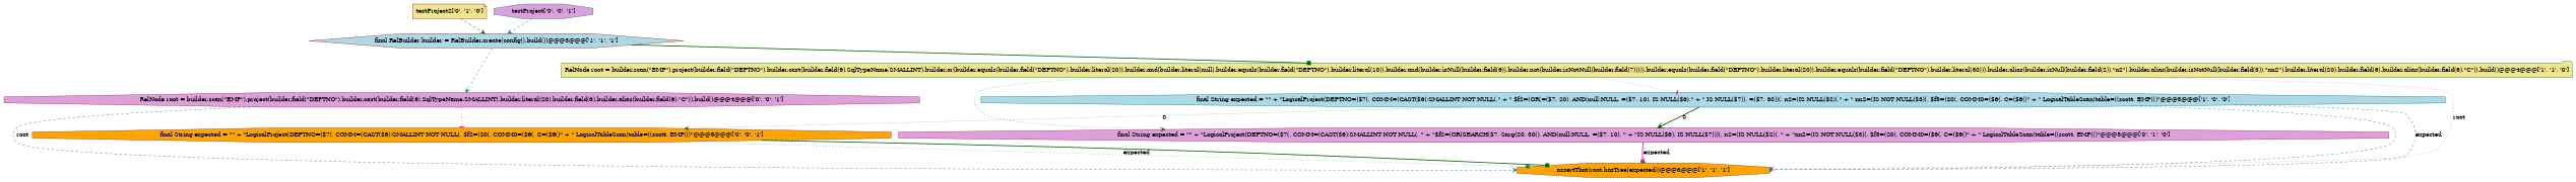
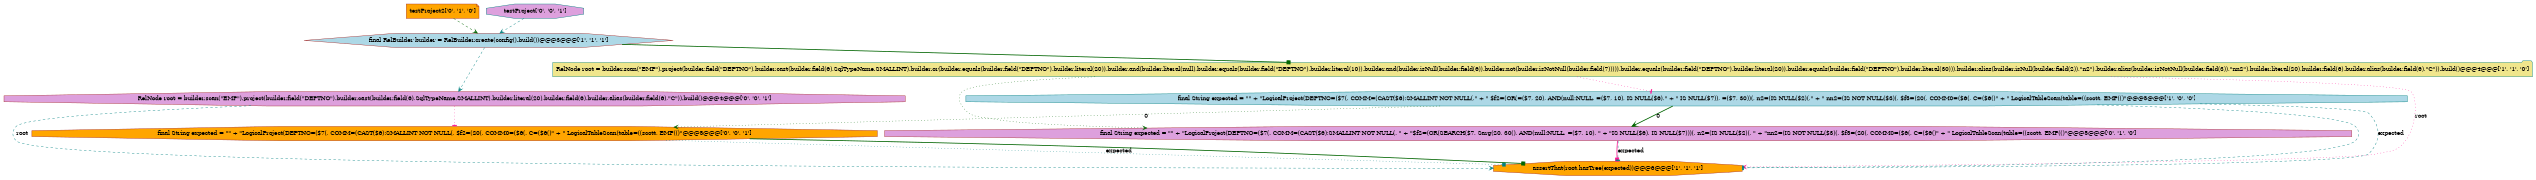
  digraph {
    node [color=brown fillcolor=plum shape=octagon style=filled]
    edge [arrowhead=vee color=teal style=dashed]
    n1 [fillcolor=orange label="final String expected = \"\" + \"LogicalProject(DEPTNO=($7(, COMM=(CAST($6):SMALLINT NOT NULL(, $f2=(20(, COMM0=($6(, C=($6()\" + \" LogicalTableScan(table=((scott, EMP(()\"@@@5@@@['0', '0', '1']"]
    n2 [fillcolor=orange label="assertThat(root,hasTree(expected))@@@6@@@['1', '1', '1']"]
    n3 [label="final String expected = \"\" + \"LogicalProject(DEPTNO=($7(, COMM=(CAST($6):SMALLINT NOT NULL(, \" + \"$f2=(OR(SEARCH($7, Sarg(20, 30(), AND(null:NULL, =($7, 10), \" + \"IS NULL($6), IS NULL($7)))(, n2=(IS NULL($2)(, \" + \"nn2=(IS NOT NULL($3)(, $f5=(20(, COMM0=($6(, C=($6()\" + \" LogicalTableScan(table=((scott, EMP(()\"@@@5@@@['0', '1', '0']"]
-   n4 [fillcolor=khaki label="testProject2['0', '1', '0']" shape=note]
+   n4 [fillcolor=orange label="testProject2['0', '1', '0']" shape=note]
    n5 [fillcolor=lightblue label="final RelBuilder builder = RelBuilder.create(config().build())@@@3@@@['1', '1', '1']" shape=hexagon]
    n6 [label="RelNode root = builder.scan(\"EMP\").project(builder.field(\"DEPTNO\"),builder.cast(builder.field(6),SqlTypeName.SMALLINT),builder.literal(20),builder.field(6),builder.alias(builder.field(6),\"C\")).build()@@@4@@@['0', '0', '1']"]
    n7 [color=teal fillcolor=khaki label="RelNode root = builder.scan(\"EMP\").project(builder.field(\"DEPTNO\"),builder.cast(builder.field(6),SqlTypeName.SMALLINT),builder.or(builder.equals(builder.field(\"DEPTNO\"),builder.literal(20)),builder.and(builder.literal(null),builder.equals(builder.field(\"DEPTNO\"),builder.literal(10)),builder.and(builder.isNull(builder.field(6)),builder.not(builder.isNotNull(builder.field(7))))),builder.equals(builder.field(\"DEPTNO\"),builder.literal(20)),builder.equals(builder.field(\"DEPTNO\"),builder.literal(30))),builder.alias(builder.isNull(builder.field(2)),\"n2\"),builder.alias(builder.isNotNull(builder.field(3)),\"nn2\"),builder.literal(20),builder.field(6),builder.alias(builder.field(6),\"C\")).build()@@@4@@@['1', '1', '0']" shape=folder]
    n8 [color=teal label="testProject['0', '0', '1']"]
    n9 [color=teal fillcolor=lightblue label="final String expected = \"\" + \"LogicalProject(DEPTNO=($7(, COMM=(CAST($6):SMALLINT NOT NULL(,\" + \" $f2=(OR(=($7, 20), AND(null:NULL, =($7, 10), IS NULL($6),\" + \" IS NULL($7)), =($7, 30))(, n2=(IS NULL($2)(,\" + \" nn2=(IS NOT NULL($3)(, $f5=(20(, COMM0=($6(, C=($6()\" + \" LogicalTableScan(table=((scott, EMP(()\"@@@5@@@['1', '0', '0']"]
    n1 -> n2 [arrowhead=box label=expected style=dotted]
    n1 -> n2 [arrowhead=box color=darkgreen style=bold]
    n3 -> n2 [arrowhead=box color=deeppink style=bold]
    n3 -> n2 [arrowhead=tee label=expected]
    n4 -> n5 [color=darkgreen]
    n5 -> n6
    n5 -> n7 [arrowhead=box color=darkgreen style=bold]
    n6 -> n1 [arrowhead=tee color=deeppink style=dotted]
    n6 -> n2 [label=root]
    n7 -> n2 [color=deeppink label=root style=dotted]
    n7 -> n3 [color=darkgreen style=dotted]
    n7 -> n9 [arrowhead=tee color=deeppink style=dotted]
    n8 -> n5
    n9 -> n1 [color=darkgreen label=0 style=dotted]
    n9 -> n2 [arrowhead=tee label=expected]
    n9 -> n2 [arrowhead=tee]
    n9 -> n3 [color=darkgreen label=0 style=bold]
  }
